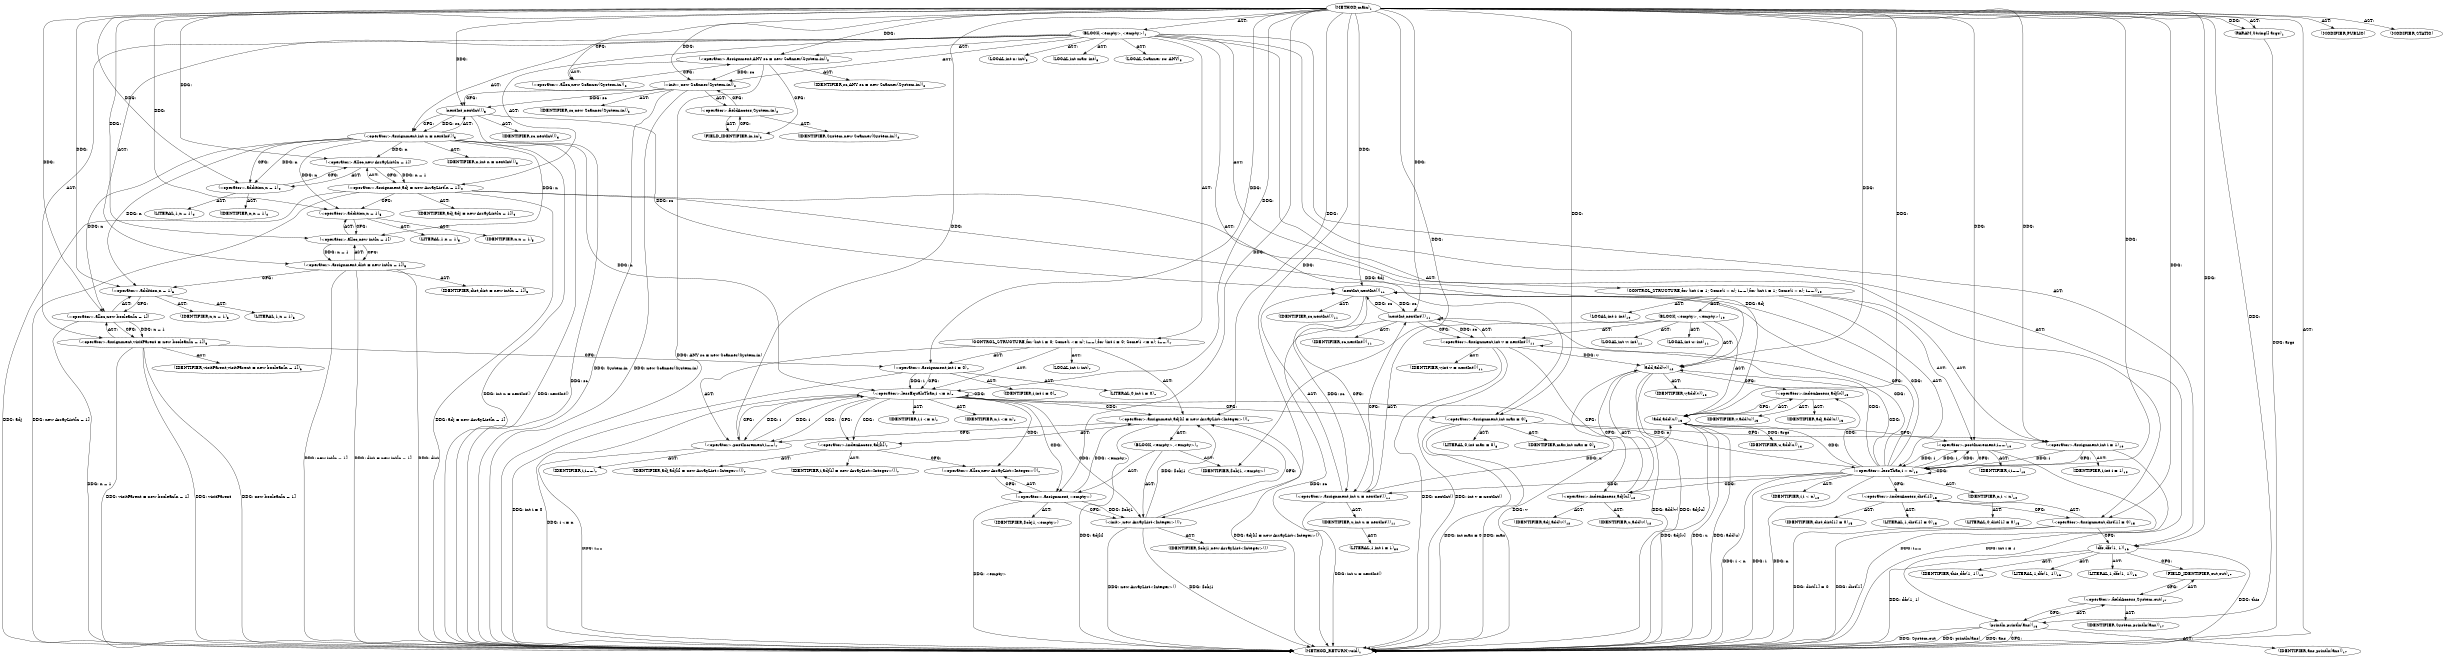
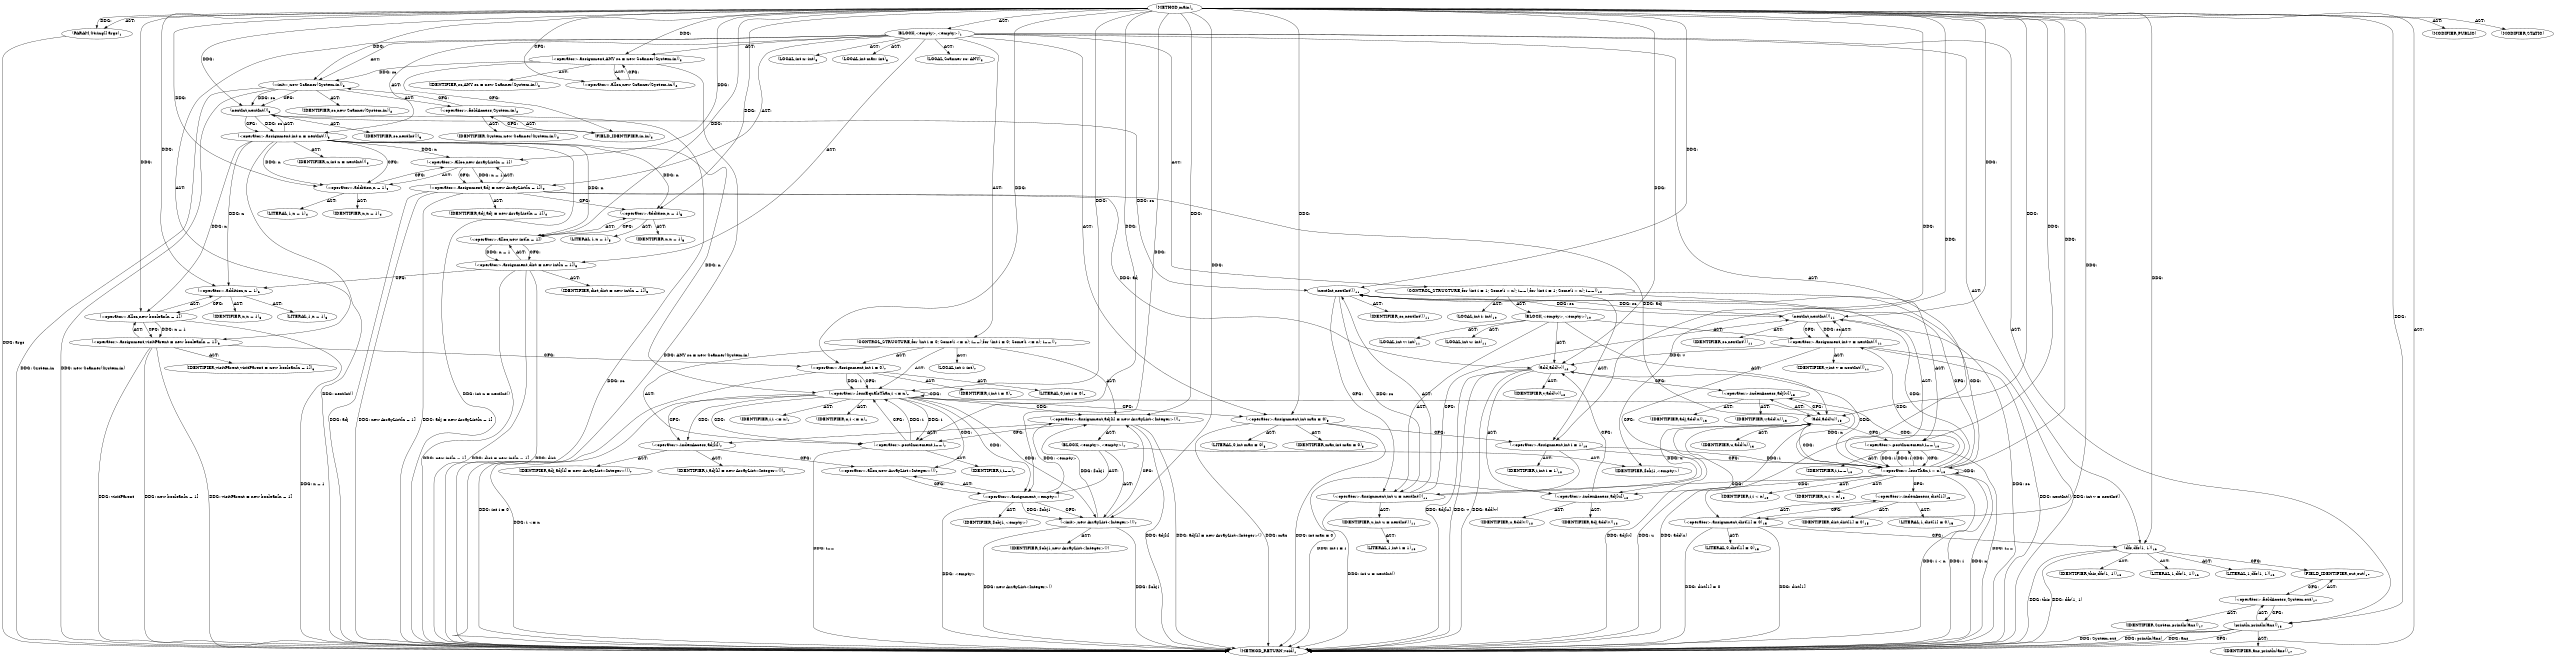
  digraph {
    n1 [label=<(METHOD,main)<SUB>1</SUB>>]
    n2 [label=<(PARAM,String[] args)<SUB>1</SUB>>]
    n3 [label=<(BLOCK,&lt;empty&gt;,&lt;empty&gt;)<SUB>1</SUB>>]
    n4 [label=<(&lt;operator&gt;.assignment,ANY sc = new Scanner(System.in))<SUB>2</SUB>>]
    n5 [label=<(&lt;operator&gt;.alloc,new Scanner(System.in))<SUB>2</SUB>>]
    n6 [label=<(&lt;init&gt;,new Scanner(System.in))<SUB>2</SUB>>]
    n7 [label=<(nextInt,nextInt())<SUB>3</SUB>>]
    n8 [label=<(&lt;operator&gt;.alloc,new ArrayList[n + 1])>]
    n9 [label=<(&lt;operator&gt;.addition,n + 1)<SUB>4</SUB>>]
    n10 [label=<(&lt;operator&gt;.alloc,new int[n + 1])>]
    n11 [label=<(&lt;operator&gt;.addition,n + 1)<SUB>5</SUB>>]
    n12 [label=<(&lt;operator&gt;.alloc,new boolean[n + 1])>]
    n13 [label=<(&lt;operator&gt;.addition,n + 1)<SUB>6</SUB>>]
    n14 [label=<(&lt;operator&gt;.assignment,int i = 0)<SUB>7</SUB>>]
    n15 [label=<(&lt;operator&gt;.lessEqualsThan,i &lt;= n)<SUB>7</SUB>>]
    n16 [label=<(&lt;operator&gt;.postIncrement,i++)<SUB>7</SUB>>]
    n17 [label=<(&lt;operator&gt;.assignment,adj[i] = new ArrayList&lt;Integer&gt;())<SUB>7</SUB>>]
    n18 [label=<(&lt;operator&gt;.assignment,&lt;empty&gt;)>]
    n19 [label=<(&lt;init&gt;,new ArrayList&lt;Integer&gt;())<SUB>7</SUB>>]
    n20 [label=<(IDENTIFIER,$obj1,&lt;empty&gt;)>]
    n21 [label=<(&lt;operator&gt;.assignment,int max = 0)<SUB>8</SUB>>]
    n22 [label=<(&lt;operator&gt;.assignment,int i = 1)<SUB>10</SUB>>]
    n23 [label=<(&lt;operator&gt;.lessThan,i &lt; n)<SUB>10</SUB>>]
    n24 [label=<(&lt;operator&gt;.postIncrement,i++)<SUB>10</SUB>>]
    n25 [label=<(nextInt,nextInt())<SUB>11</SUB>>]
    n26 [label=<(nextInt,nextInt())<SUB>11</SUB>>]
    n27 [label=<(add,add(v))<SUB>12</SUB>>]
    n28 [label=<(add,add(u))<SUB>13</SUB>>]
    n29 [label=<(&lt;operator&gt;.assignment,dist[1] = 0)<SUB>15</SUB>>]
    n30 [label=<(dfs,dfs(1, 1))<SUB>16</SUB>>]
    n31 [label=<(println,println(ans))<SUB>13</SUB>>]
    n32 [label=<(MODIFIER,PUBLIC)>]
    n33 [label=<(MODIFIER,STATIC)>]
    n34 [label=<(METHOD_RETURN,void)<SUB>1</SUB>>]
    n35 [label=<(LOCAL,Scanner sc: ANY)<SUB>2</SUB>>]
    n36 [label=<(LOCAL,int n: int)<SUB>3</SUB>>]
    n37 [label=<(&lt;operator&gt;.assignment,int n = nextInt())<SUB>3</SUB>>]
    n38 [label=<(&lt;operator&gt;.assignment,adj = new ArrayList[n + 1])<SUB>4</SUB>>]
    n39 [label=<(&lt;operator&gt;.assignment,dist = new int[n + 1])<SUB>5</SUB>>]
    n40 [label=<(&lt;operator&gt;.assignment,visitParent = new boolean[n + 1])<SUB>6</SUB>>]
    n41 [label=<(CONTROL_STRUCTURE,for (int i = 0; Some(i &lt;= n); i++),for (int i = 0; Some(i &lt;= n); i++))<SUB>7</SUB>>]
    n42 [label=<(LOCAL,int max: int)<SUB>8</SUB>>]
    n43 [label=<(CONTROL_STRUCTURE,for (int i = 1; Some(i &lt; n); i++),for (int i = 1; Some(i &lt; n); i++))<SUB>10</SUB>>]
    n44 [label=<(IDENTIFIER,sc,ANY sc = new Scanner(System.in))<SUB>2</SUB>>]
    n45 [label=<(FIELD_IDENTIFIER,in,in)<SUB>2</SUB>>]
    n46 [label=<(IDENTIFIER,sc,new Scanner(System.in))<SUB>2</SUB>>]
    n47 [label=<(&lt;operator&gt;.fieldAccess,System.in)<SUB>2</SUB>>]
    n48 [label=<(IDENTIFIER,sc,nextInt())<SUB>3</SUB>>]
    n49 [label=<(IDENTIFIER,n,n + 1)<SUB>4</SUB>>]
    n50 [label=<(LITERAL,1,n + 1)<SUB>4</SUB>>]
    n51 [label=<(IDENTIFIER,n,n + 1)<SUB>5</SUB>>]
    n52 [label=<(LITERAL,1,n + 1)<SUB>5</SUB>>]
    n53 [label=<(IDENTIFIER,n,n + 1)<SUB>6</SUB>>]
    n54 [label=<(LITERAL,1,n + 1)<SUB>6</SUB>>]
    n55 [label=<(IDENTIFIER,i,int i = 0)<SUB>7</SUB>>]
    n56 [label=<(LITERAL,0,int i = 0)<SUB>7</SUB>>]
    n57 [label=<(IDENTIFIER,i,i &lt;= n)<SUB>7</SUB>>]
    n58 [label=<(IDENTIFIER,n,i &lt;= n)<SUB>7</SUB>>]
    n59 [label=<(&lt;operator&gt;.indexAccess,adj[i])<SUB>7</SUB>>]
    n60 [label=<(&lt;operator&gt;.alloc,new ArrayList&lt;Integer&gt;())<SUB>7</SUB>>]
    n61 [label=<(IDENTIFIER,i,i++)<SUB>7</SUB>>]
    n62 [label=<(BLOCK,&lt;empty&gt;,&lt;empty&gt;)<SUB>7</SUB>>]
    n63 [label=<(IDENTIFIER,$obj1,&lt;empty&gt;)>]
    n64 [label=<(IDENTIFIER,$obj1,new ArrayList&lt;Integer&gt;())>]
    n65 [label=<(IDENTIFIER,max,int max = 0)<SUB>8</SUB>>]
    n66 [label=<(LITERAL,0,int max = 0)<SUB>8</SUB>>]
    n67 [label=<(IDENTIFIER,i,int i = 1)<SUB>10</SUB>>]
    n68 [label=<(IDENTIFIER,i,i &lt; n)<SUB>10</SUB>>]
    n69 [label=<(IDENTIFIER,n,i &lt; n)<SUB>10</SUB>>]
    n70 [label=<(&lt;operator&gt;.assignment,int u = nextInt())<SUB>11</SUB>>]
    n71 [label=<(&lt;operator&gt;.assignment,int v = nextInt())<SUB>11</SUB>>]
    n72 [label=<(&lt;operator&gt;.indexAccess,adj[u])<SUB>12</SUB>>]
    n73 [label=<(&lt;operator&gt;.indexAccess,adj[v])<SUB>13</SUB>>]
    n74 [label=<(&lt;operator&gt;.indexAccess,dist[1])<SUB>15</SUB>>]
    n75 [label=<(IDENTIFIER,i,i++)<SUB>10</SUB>>]
    n76 [label=<(IDENTIFIER,sc,nextInt())<SUB>11</SUB>>]
    n77 [label=<(IDENTIFIER,sc,nextInt())<SUB>11</SUB>>]
    n78 [label=<(IDENTIFIER,v,add(v))<SUB>12</SUB>>]
    n79 [label=<(IDENTIFIER,u,add(u))<SUB>13</SUB>>]
    n80 [label=<(LITERAL,0,dist[1] = 0)<SUB>15</SUB>>]
    n81 [label=<(IDENTIFIER,this,dfs(1, 1))<SUB>16</SUB>>]
    n82 [label=<(LITERAL,1,dfs(1, 1))<SUB>16</SUB>>]
    n83 [label=<(LITERAL,1,dfs(1, 1))<SUB>16</SUB>>]
    n84 [label=<(FIELD_IDENTIFIER,out,out)<SUB>17</SUB>>]
    n85 [label=<(&lt;operator&gt;.fieldAccess,System.out)<SUB>17</SUB>>]
    n86 [label=<(IDENTIFIER,ans,println(ans))<SUB>17</SUB>>]
    n87 [label=<(IDENTIFIER,n,int n = nextInt())<SUB>3</SUB>>]
    n88 [label=<(IDENTIFIER,adj,adj = new ArrayList[n + 1])<SUB>4</SUB>>]
    n89 [label=<(IDENTIFIER,dist,dist = new int[n + 1])<SUB>5</SUB>>]
    n90 [label=<(IDENTIFIER,visitParent,visitParent = new boolean[n + 1])<SUB>6</SUB>>]
    n91 [label=<(LOCAL,int i: int)<SUB>7</SUB>>]
    n92 [label=<(LOCAL,int i: int)<SUB>10</SUB>>]
    n93 [label=<(BLOCK,&lt;empty&gt;,&lt;empty&gt;)<SUB>10</SUB>>]
    n94 [label=<(IDENTIFIER,System,new Scanner(System.in))<SUB>2</SUB>>]
    n95 [label=<(IDENTIFIER,adj,adj[i] = new ArrayList&lt;Integer&gt;())<SUB>7</SUB>>]
    n96 [label=<(IDENTIFIER,i,adj[i] = new ArrayList&lt;Integer&gt;())<SUB>7</SUB>>]
    n97 [label=<(LOCAL,int u: int)<SUB>11</SUB>>]
    n98 [label=<(LOCAL,int v: int)<SUB>11</SUB>>]
-   n99 [label=<(LITERAL,1,int i = 1)<SUB>80</SUB>>]
+   n99 [label=<(LITERAL,1,int i = 1)<SUB>10</SUB>>]
    n100 [label=<(IDENTIFIER,u,int u = nextInt())<SUB>11</SUB>>]
    n101 [label=<(IDENTIFIER,v,int v = nextInt())<SUB>11</SUB>>]
    n102 [label=<(IDENTIFIER,adj,add(v))<SUB>12</SUB>>]
    n103 [label=<(IDENTIFIER,u,add(v))<SUB>12</SUB>>]
    n104 [label=<(IDENTIFIER,adj,add(u))<SUB>13</SUB>>]
    n105 [label=<(IDENTIFIER,v,add(u))<SUB>13</SUB>>]
    n106 [label=<(IDENTIFIER,dist,dist[1] = 0)<SUB>15</SUB>>]
    n107 [label=<(LITERAL,1,dist[1] = 0)<SUB>15</SUB>>]
    n108 [label=<(IDENTIFIER,System,println(ans))<SUB>17</SUB>>]
    n1 -> n2 [label="AST: "]
    n1 -> n2 [label="DDG: "]
    n1 -> n3 [label="AST: "]
    n1 -> n4 [label="DDG: "]
    n1 -> n5 [label="CFG: "]
    n1 -> n6 [label="DDG: "]
    n1 -> n7 [label="DDG: "]
    n1 -> n8 [label="DDG: "]
    n1 -> n9 [label="DDG: "]
    n1 -> n10 [label="DDG: "]
    n1 -> n11 [label="DDG: "]
    n1 -> n12 [label="DDG: "]
    n1 -> n13 [label="DDG: "]
    n1 -> n14 [label="DDG: "]
    n1 -> n15 [label="DDG: "]
    n1 -> n16 [label="DDG: "]
    n1 -> n17 [label="DDG: "]
    n1 -> n18 [label="DDG: "]
    n1 -> n19 [label="DDG: "]
    n1 -> n20 [label="DDG: "]
    n1 -> n21 [label="DDG: "]
    n1 -> n22 [label="DDG: "]
    n1 -> n23 [label="DDG: "]
    n1 -> n24 [label="DDG: "]
    n1 -> n25 [label="DDG: "]
    n1 -> n26 [label="DDG: "]
    n1 -> n27 [label="DDG: "]
    n1 -> n28 [label="DDG: "]
    n1 -> n29 [label="DDG: "]
    n1 -> n30 [label="DDG: "]
    n1 -> n31 [label="DDG: "]
    n1 -> n32 [label="AST: "]
    n1 -> n33 [label="AST: "]
    n1 -> n34 [label="AST: "]
    n2 -> n34 [label="DDG: args"]
    n3 -> n4 [label="AST: "]
    n3 -> n6 [label="AST: "]
    n3 -> n21 [label="AST: "]
    n3 -> n29 [label="AST: "]
    n3 -> n30 [label="AST: "]
    n3 -> n31 [label="AST: "]
    n3 -> n35 [label="AST: "]
    n3 -> n36 [label="AST: "]
    n3 -> n37 [label="AST: "]
    n3 -> n38 [label="AST: "]
    n3 -> n39 [label="AST: "]
    n3 -> n40 [label="AST: "]
    n3 -> n41 [label="AST: "]
    n3 -> n42 [label="AST: "]
    n3 -> n43 [label="AST: "]
    n4 -> n5 [label="AST: "]
    n4 -> n6 [label="DDG: sc"]
    n4 -> n34 [label="DDG: ANY sc = new Scanner(System.in)"]
    n4 -> n44 [label="AST: "]
    n4 -> n45 [label="CFG: "]
    n5 -> n4 [label="CFG: "]
    n6 -> n7 [label="CFG: "]
    n6 -> n7 [label="DDG: sc"]
    n6 -> n34 [label="DDG: System.in"]
    n6 -> n34 [label="DDG: new Scanner(System.in)"]
    n6 -> n46 [label="AST: "]
    n6 -> n47 [label="AST: "]
    n7 -> n25 [label="DDG: sc"]
    n7 -> n34 [label="DDG: sc"]
    n7 -> n37 [label="CFG: "]
    n7 -> n37 [label="DDG: sc"]
    n7 -> n48 [label="AST: "]
    n8 -> n9 [label="AST: "]
    n8 -> n38 [label="CFG: "]
    n8 -> n38 [label="DDG: n + 1"]
    n9 -> n8 [label="CFG: "]
    n9 -> n49 [label="AST: "]
    n9 -> n50 [label="AST: "]
    n10 -> n11 [label="AST: "]
    n10 -> n39 [label="CFG: "]
    n10 -> n39 [label="DDG: n + 1"]
    n11 -> n10 [label="CFG: "]
    n11 -> n51 [label="AST: "]
    n11 -> n52 [label="AST: "]
    n12 -> n13 [label="AST: "]
    n12 -> n34 [label="DDG: n + 1"]
    n12 -> n40 [label="CFG: "]
    n12 -> n40 [label="DDG: n + 1"]
    n13 -> n12 [label="CFG: "]
    n13 -> n53 [label="AST: "]
    n13 -> n54 [label="AST: "]
    n14 -> n15 [label="CFG: "]
    n14 -> n15 [label="DDG: i"]
    n14 -> n34 [label="DDG: int i = 0"]
    n14 -> n55 [label="AST: "]
    n14 -> n56 [label="AST: "]
    n15 -> n15 [label="CDG: "]
    n15 -> n16 [label="DDG: i"]
    n15 -> n16 [label="CDG: "]
    n15 -> n17 [label="CDG: "]
    n15 -> n18 [label="CDG: "]
    n15 -> n19 [label="CDG: "]
    n15 -> n21 [label="CFG: "]
    n15 -> n23 [label="DDG: n"]
    n15 -> n34 [label="DDG: i &lt;= n"]
    n15 -> n57 [label="AST: "]
    n15 -> n58 [label="AST: "]
    n15 -> n59 [label="CFG: "]
    n15 -> n59 [label="CDG: "]
    n15 -> n60 [label="CDG: "]
    n16 -> n15 [label="CFG: "]
    n16 -> n15 [label="DDG: i"]
    n16 -> n34 [label="DDG: i++"]
    n16 -> n61 [label="AST: "]
    n17 -> n16 [label="CFG: "]
    n17 -> n34 [label="DDG: adj[i]"]
    n17 -> n34 [label="DDG: adj[i] = new ArrayList&lt;Integer&gt;()"]
    n17 -> n59 [label="AST: "]
    n17 -> n62 [label="AST: "]
    n18 -> n17 [label="DDG: &lt;empty&gt;"]
    n18 -> n19 [label="CFG: "]
    n18 -> n19 [label="DDG: $obj1"]
    n18 -> n34 [label="DDG: &lt;empty&gt;"]
    n18 -> n60 [label="AST: "]
    n18 -> n63 [label="AST: "]
    n19 -> n17 [label="CFG: "]
    n19 -> n17 [label="DDG: $obj1"]
    n19 -> n34 [label="DDG: $obj1"]
    n19 -> n34 [label="DDG: new ArrayList&lt;Integer&gt;()"]
    n19 -> n64 [label="AST: "]
    n21 -> n22 [label="CFG: "]
    n21 -> n34 [label="DDG: max"]
    n21 -> n34 [label="DDG: int max = 0"]
    n21 -> n65 [label="AST: "]
    n21 -> n66 [label="AST: "]
    n22 -> n23 [label="CFG: "]
    n22 -> n23 [label="DDG: i"]
    n22 -> n34 [label="DDG: int i = 1"]
    n22 -> n67 [label="AST: "]
    n23 -> n23 [label="CDG: "]
    n23 -> n24 [label="DDG: i"]
    n23 -> n24 [label="CDG: "]
    n23 -> n25 [label="CFG: "]
    n23 -> n25 [label="CDG: "]
    n23 -> n26 [label="CDG: "]
    n23 -> n27 [label="CDG: "]
    n23 -> n28 [label="CDG: "]
    n23 -> n34 [label="DDG: i"]
    n23 -> n34 [label="DDG: n"]
    n23 -> n34 [label="DDG: i &lt; n"]
    n23 -> n68 [label="AST: "]
    n23 -> n69 [label="AST: "]
    n23 -> n70 [label="CDG: "]
    n23 -> n71 [label="CDG: "]
    n23 -> n72 [label="CDG: "]
    n23 -> n73 [label="CDG: "]
    n23 -> n74 [label="CFG: "]
    n24 -> n23 [label="CFG: "]
    n24 -> n23 [label="DDG: i"]
    n24 -> n34 [label="DDG: i++"]
    n24 -> n75 [label="AST: "]
    n25 -> n26 [label="DDG: sc"]
    n25 -> n70 [label="CFG: "]
    n25 -> n70 [label="DDG: sc"]
    n25 -> n76 [label="AST: "]
    n26 -> n25 [label="DDG: sc"]
    n26 -> n34 [label="DDG: sc"]
    n26 -> n71 [label="CFG: "]
    n26 -> n71 [label="DDG: sc"]
    n26 -> n77 [label="AST: "]
    n27 -> n34 [label="DDG: adj[u]"]
    n27 -> n34 [label="DDG: v"]
    n27 -> n34 [label="DDG: add(v)"]
    n27 -> n72 [label="AST: "]
    n27 -> n73 [label="CFG: "]
    n27 -> n78 [label="AST: "]
    n28 -> n24 [label="CFG: "]
    n28 -> n34 [label="DDG: adj[v]"]
    n28 -> n34 [label="DDG: u"]
    n28 -> n34 [label="DDG: add(u)"]
    n28 -> n73 [label="AST: "]
-   n28 -> n79 [label="DDG: args"]
+   n28 -> n79 [label="AST: "]
    n29 -> n30 [label="CFG: "]
    n29 -> n34 [label="DDG: dist[1]"]
    n29 -> n34 [label="DDG: dist[1] = 0"]
    n29 -> n74 [label="AST: "]
-   n69 -> n80 [label="AST: "]
+   n29 -> n80 [label="AST: "]
    n30 -> n34 [label="DDG: dfs(1, 1)"]
    n30 -> n34 [label="DDG: this"]
    n30 -> n81 [label="AST: "]
    n30 -> n82 [label="AST: "]
    n30 -> n83 [label="AST: "]
    n30 -> n84 [label="CFG: "]
    n31 -> n34 [label="CFG: "]
    n31 -> n34 [label="DDG: System.out"]
    n31 -> n34 [label="DDG: println(ans)"]
    n31 -> n34 [label="DDG: ans"]
    n31 -> n85 [label="AST: "]
    n31 -> n86 [label="AST: "]
    n37 -> n7 [label="AST: "]
    n37 -> n8 [label="DDG: n"]
    n37 -> n9 [label="CFG: "]
    n37 -> n9 [label="DDG: n"]
    n37 -> n10 [label="DDG: n"]
    n37 -> n11 [label="DDG: n"]
    n37 -> n12 [label="DDG: n"]
    n37 -> n13 [label="DDG: n"]
    n37 -> n15 [label="DDG: n"]
    n37 -> n34 [label="DDG: nextInt()"]
    n37 -> n34 [label="DDG: int n = nextInt()"]
    n37 -> n87 [label="AST: "]
    n38 -> n8 [label="AST: "]
    n38 -> n11 [label="CFG: "]
    n38 -> n27 [label="DDG: adj"]
    n38 -> n28 [label="DDG: adj"]
    n38 -> n34 [label="DDG: adj"]
    n38 -> n34 [label="DDG: new ArrayList[n + 1]"]
    n38 -> n34 [label="DDG: adj = new ArrayList[n + 1]"]
    n38 -> n88 [label="AST: "]
    n39 -> n10 [label="AST: "]
    n39 -> n13 [label="CFG: "]
    n39 -> n34 [label="DDG: dist"]
    n39 -> n34 [label="DDG: new int[n + 1]"]
    n39 -> n34 [label="DDG: dist = new int[n + 1]"]
    n39 -> n89 [label="AST: "]
    n40 -> n12 [label="AST: "]
    n40 -> n14 [label="CFG: "]
    n40 -> n34 [label="DDG: new boolean[n + 1]"]
    n40 -> n34 [label="DDG: visitParent = new boolean[n + 1]"]
    n40 -> n34 [label="DDG: visitParent"]
    n40 -> n90 [label="AST: "]
    n41 -> n14 [label="AST: "]
    n41 -> n15 [label="AST: "]
    n41 -> n16 [label="AST: "]
    n41 -> n17 [label="AST: "]
    n41 -> n91 [label="AST: "]
    n43 -> n22 [label="AST: "]
    n43 -> n23 [label="AST: "]
    n43 -> n24 [label="AST: "]
    n43 -> n92 [label="AST: "]
    n43 -> n93 [label="AST: "]
    n45 -> n47 [label="CFG: "]
    n47 -> n6 [label="CFG: "]
    n47 -> n45 [label="AST: "]
    n47 -> n94 [label="AST: "]
    n59 -> n60 [label="CFG: "]
    n59 -> n95 [label="AST: "]
    n59 -> n96 [label="AST: "]
    n60 -> n18 [label="CFG: "]
    n62 -> n18 [label="AST: "]
    n62 -> n19 [label="AST: "]
    n62 -> n20 [label="AST: "]
    n70 -> n25 [label="AST: "]
    n70 -> n26 [label="CFG: "]
    n70 -> n28 [label="DDG: u"]
    n70 -> n34 [label="DDG: int u = nextInt()"]
    n70 -> n100 [label="AST: "]
    n71 -> n26 [label="AST: "]
    n71 -> n27 [label="DDG: v"]
    n71 -> n34 [label="DDG: nextInt()"]
    n71 -> n34 [label="DDG: int v = nextInt()"]
    n71 -> n72 [label="CFG: "]
    n71 -> n101 [label="AST: "]
    n72 -> n27 [label="CFG: "]
    n72 -> n102 [label="AST: "]
    n72 -> n103 [label="AST: "]
    n73 -> n28 [label="CFG: "]
    n73 -> n104 [label="AST: "]
    n73 -> n105 [label="AST: "]
    n74 -> n29 [label="CFG: "]
    n74 -> n106 [label="AST: "]
    n74 -> n107 [label="AST: "]
    n84 -> n85 [label="CFG: "]
    n85 -> n31 [label="CFG: "]
    n85 -> n84 [label="AST: "]
    n85 -> n108 [label="AST: "]
    n93 -> n27 [label="AST: "]
    n93 -> n28 [label="AST: "]
    n93 -> n70 [label="AST: "]
    n93 -> n71 [label="AST: "]
    n93 -> n97 [label="AST: "]
    n93 -> n98 [label="AST: "]
    n100 -> n99 [label="AST: "]
  }
